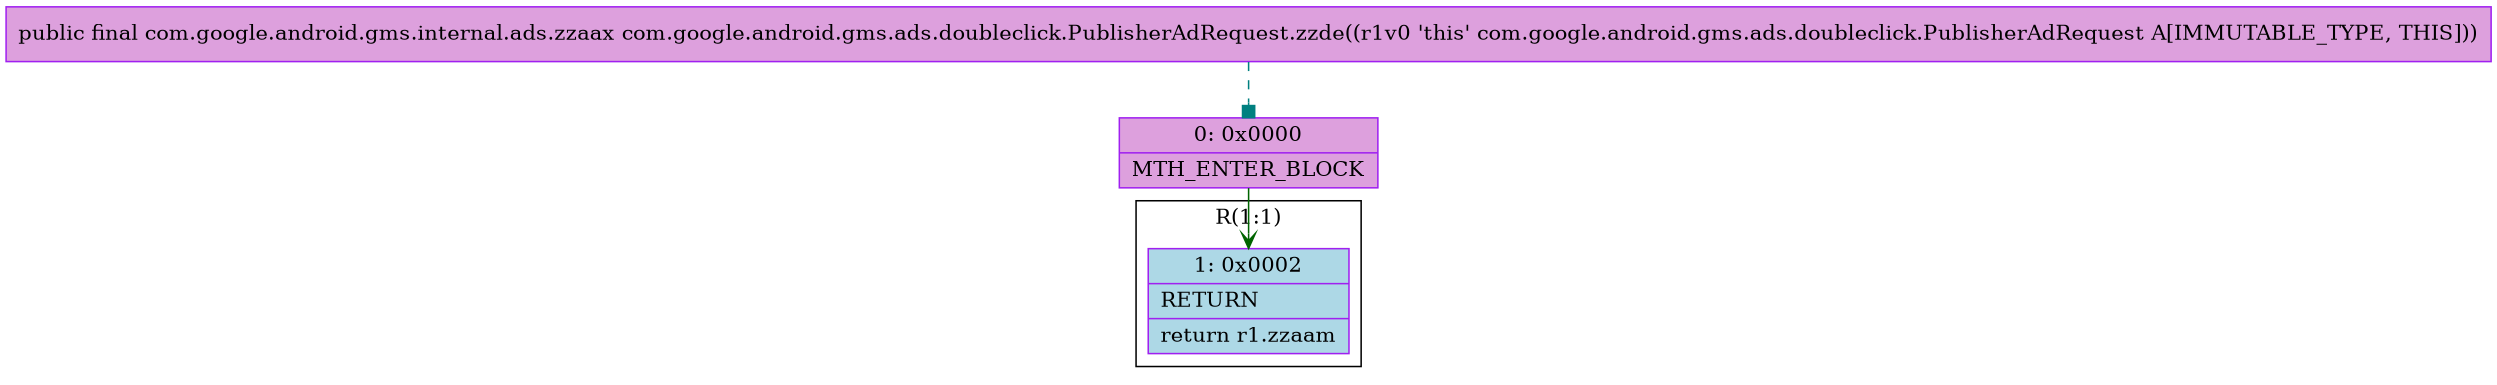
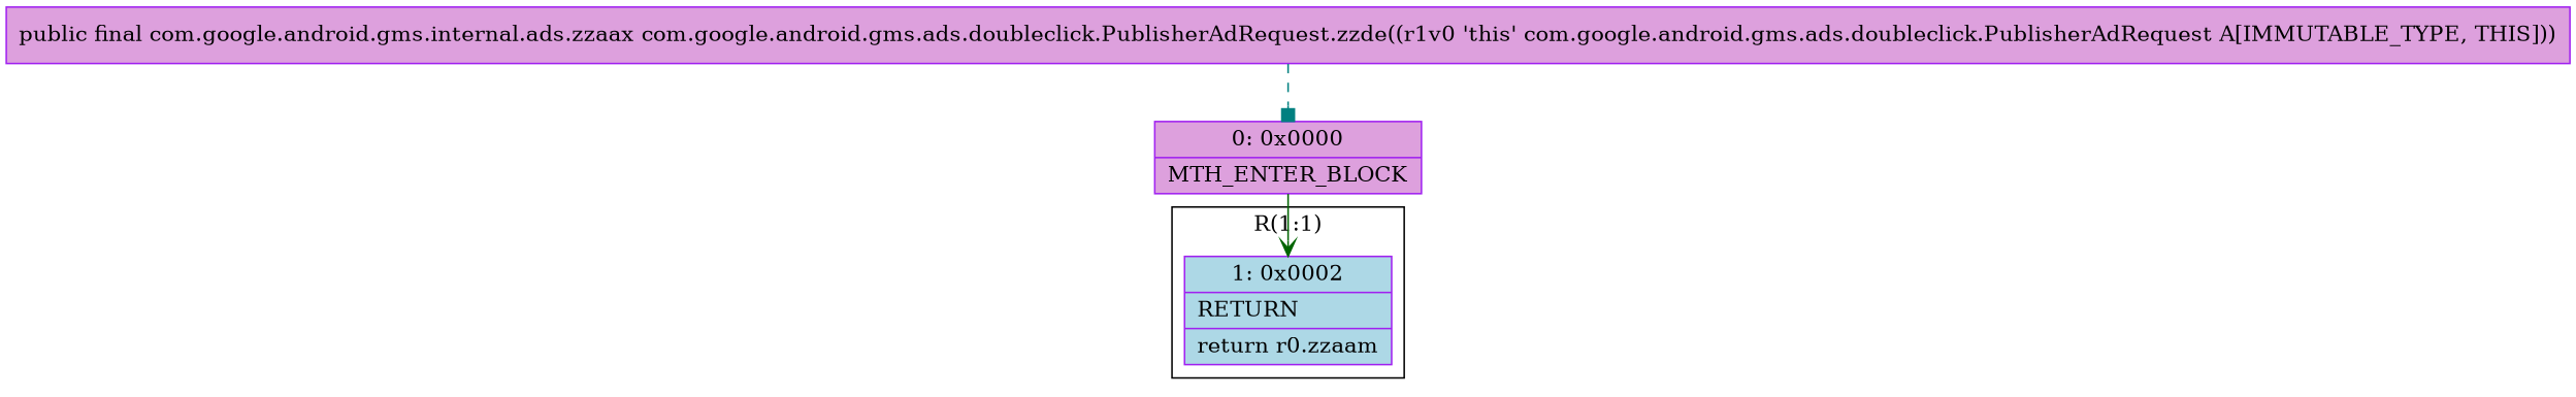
  digraph {
    node [color=purple shape=record style=filled fillcolor=plum]
-   n1 [label="{1\:\ 0x0002|RETURN\l|return r1.zzaam\l}" fillcolor=lightblue]
+   n1 [label="{1\:\ 0x0002|RETURN\l|return r0.zzaam\l}" fillcolor=lightblue]
    n2 [label="{0\:\ 0x0000|MTH_ENTER_BLOCK\l}"]
    n3 [label="{public final com.google.android.gms.internal.ads.zzaax com.google.android.gms.ads.doubleclick.PublisherAdRequest.zzde((r1v0 'this' com.google.android.gms.ads.doubleclick.PublisherAdRequest A[IMMUTABLE_TYPE, THIS])) }"]
    subgraph cluster_1 {
      label="R(1:1)"
      n1
    }
    n2 -> n1 [color=darkgreen style=solid arrowhead=vee]
    n3 -> n2 [color=teal style=dashed arrowhead=box]
  }
